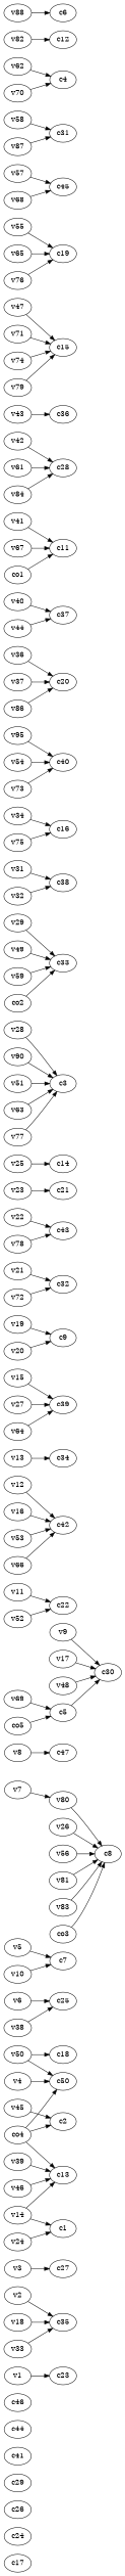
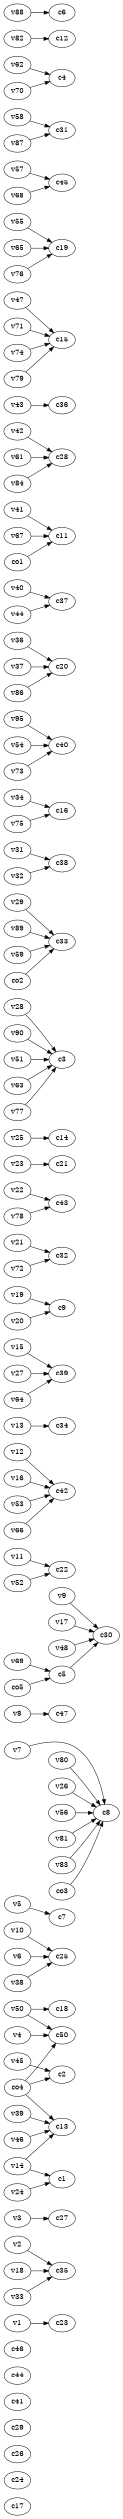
  strict digraph {
    rankdir=LR
    edge [weight=1]
    c17
    c24
    c26
    c29
    c41
    c44
    c46
    v1
    c23
    v2
    c35
    v3
    c27
    n14 [label=c50]
    v4
    v5
    c7
    v6
    c25
    v7
    c8
    v8
    c47
    v9
    c30
    v10
    v11
    c22
    v12
    c42
    v13
    c34
    v14
    c1
    c13
    v15
    c39
    v16
    v17
    v18
    v19
    c9
    v20
    v21
    c32
    v22
    c43
    v23
    c21
    v24
    v25
    c14
    v26
    v27
    v28
    c3
    v29
    c33
    n59 [label=v90]
    v31
    c38
    v32
    v33
    v34
    c16
    n66 [label=v95]
    c40
    v36
    c20
    v37
    v38
    v39
    v40
    c37
    v41
    c11
    v42
    c28
    v43
    c36
    v44
    v45
    c2
    v46
    v47
    c15
    v48
-   v49
+   v49 [label=v89]
    v50
    c18
    v51
    v52
    v53
    v54
    v55
    c19
    v56
    v57
    c45
    v58
    c31
    v59
    v61
    v62
    c4
    v63
    v64
    v65
    v66
    v67
    v68
    v69
    c5
    v70
    v71
    v72
    v73
    v74
    v75
    v76
    v77
    v78
    v79
    v80
    v81
    v82
    c12
    v83
    v84
    v86
    v87
    v88
    c6
    co1
    co2
    co3
    co4
    co5
    v1 -> c23
    v2 -> c35
    v3 -> c27
    v4 -> n14
    v5 -> c7
    v6 -> c25
-   v7 -> v80
+   v7 -> c8
    v8 -> c47
    v9 -> c30
-   v10 -> c7
+   v10 -> c25
    v11 -> c22
    v12 -> c42
    v13 -> c34
    v14 -> c1
    v14 -> c13
    v15 -> c39
    v16 -> c42
    v17 -> c30
    v18 -> c35
    v19 -> c9
    v20 -> c9
    v21 -> c32
    v22 -> c43
    v23 -> c21
    v24 -> c1
    v25 -> c14
    v26 -> c8
    v27 -> c39
    v28 -> c3
    v29 -> c33
    n59 -> c3
    v31 -> c38
    v32 -> c38
    v33 -> c35
    v34 -> c16
    n66 -> c40
    v36 -> c20
    v37 -> c20
    v38 -> c25
    v39 -> c13
    v40 -> c37
    v41 -> c11
    v42 -> c28
    v43 -> c36
    v44 -> c37
    v45 -> c2
    v46 -> c13
    v47 -> c15
    v48 -> c30
    v49 -> c33
    v50 -> n14
    v50 -> c18
    v51 -> c3
    v52 -> c22
    v53 -> c42
    v54 -> c40
    v55 -> c19
    v56 -> c8
    v57 -> c45
    v58 -> c31
    v59 -> c33
    v61 -> c28
    v62 -> c4
    v63 -> c3
    v64 -> c39
    v65 -> c19
    v66 -> c42
    v67 -> c11
    v68 -> c45
    v69 -> c5
    c5 -> c30
    v70 -> c4
    v71 -> c15
    v72 -> c32
    v73 -> c40
    v74 -> c15
    v75 -> c16
    v76 -> c19
    v77 -> c3
    v78 -> c43
    v79 -> c15
    v80 -> c8
    v81 -> c8
    v82 -> c12
    v83 -> c8
    v84 -> c28
    v86 -> c20
    v87 -> c31
    v88 -> c6
    co1 -> c11
    co2 -> c33
    co3 -> c8
    co4 -> n14
    co4 -> c13
    co4 -> c2
    co5 -> c5
  }
